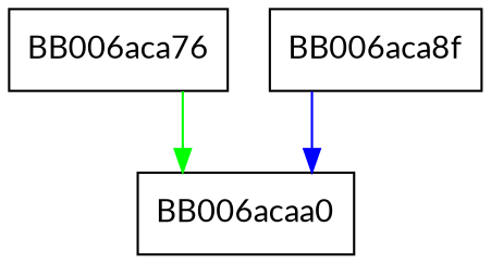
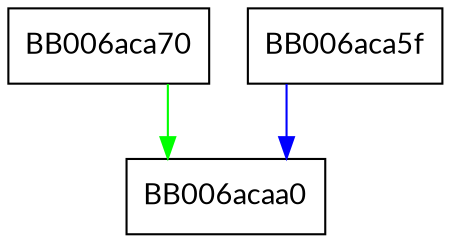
  digraph {
    fontname=Lato
    splines=ortho
    node [fontname=Lato shape=box]
    edge [fontname=Lato]
-   BB006aca70 [label=BB006aca76]
+   BB006aca70
    BB006acaa0
-   BB006aca8f
+   BB006aca8f [label=BB006aca5f]
    BB006aca70 -> BB006acaa0 [color=green]
    BB006aca8f -> BB006acaa0 [color=blue]
  }
